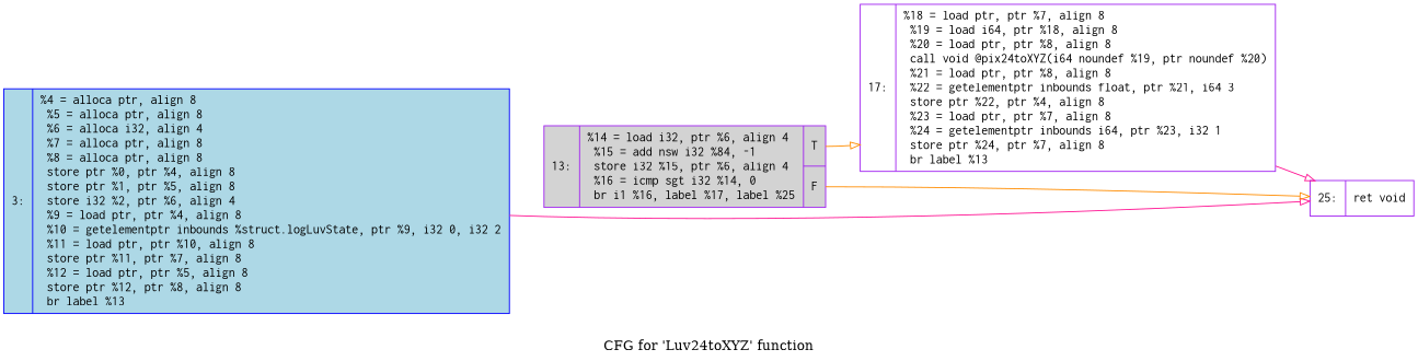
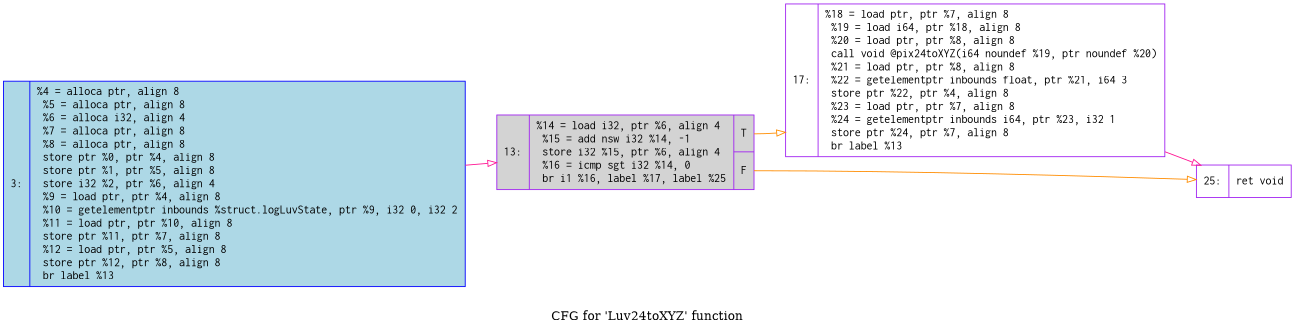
  digraph {
    label="CFG for 'Luv24toXYZ' function"
    rankdir=LR
    node [color=purple fillcolor=white fontname=Courier shape=record style=filled]
    edge [arrowhead=onormal color=deeppink]
    n1 [color=blue fillcolor=lightblue label="{3:\l|  %4 = alloca ptr, align 8\l  %5 = alloca ptr, align 8\l  %6 = alloca i32, align 4\l  %7 = alloca ptr, align 8\l  %8 = alloca ptr, align 8\l  store ptr %0, ptr %4, align 8\l  store ptr %1, ptr %5, align 8\l  store i32 %2, ptr %6, align 4\l  %9 = load ptr, ptr %4, align 8\l  %10 = getelementptr inbounds %struct.logLuvState, ptr %9, i32 0, i32 2\l  %11 = load ptr, ptr %10, align 8\l  store ptr %11, ptr %7, align 8\l  %12 = load ptr, ptr %5, align 8\l  store ptr %12, ptr %8, align 8\l  br label %13\l}"]
-   n2 [fillcolor=lightgrey label="{13:\l|  %14 = load i32, ptr %6, align 4\l  %15 = add nsw i32 %84, -1\l  store i32 %15, ptr %6, align 4\l  %16 = icmp sgt i32 %14, 0\l  br i1 %16, label %17, label %25\l|{<s0>T|<s1>F}}"]
+   n2 [fillcolor=lightgrey label="{13:\l|  %14 = load i32, ptr %6, align 4\l  %15 = add nsw i32 %14, -1\l  store i32 %15, ptr %6, align 4\l  %16 = icmp sgt i32 %14, 0\l  br i1 %16, label %17, label %25\l|{<s0>T|<s1>F}}"]
    n3 [label="{17:\l|  %18 = load ptr, ptr %7, align 8\l  %19 = load i64, ptr %18, align 8\l  %20 = load ptr, ptr %8, align 8\l  call void @pix24toXYZ(i64 noundef %19, ptr noundef %20)\l  %21 = load ptr, ptr %8, align 8\l  %22 = getelementptr inbounds float, ptr %21, i64 3\l  store ptr %22, ptr %4, align 8\l  %23 = load ptr, ptr %7, align 8\l  %24 = getelementptr inbounds i64, ptr %23, i32 1\l  store ptr %24, ptr %7, align 8\l  br label %13\l}"]
    n4 [label="{25:\l|  ret void\l}"]
-   n1 -> n4
+   n1 -> n2
    n2 -> n3 [color=darkorange tailport=s0]
    n2 -> n4 [color=darkorange tailport=s1]
    n3 -> n4
  }
